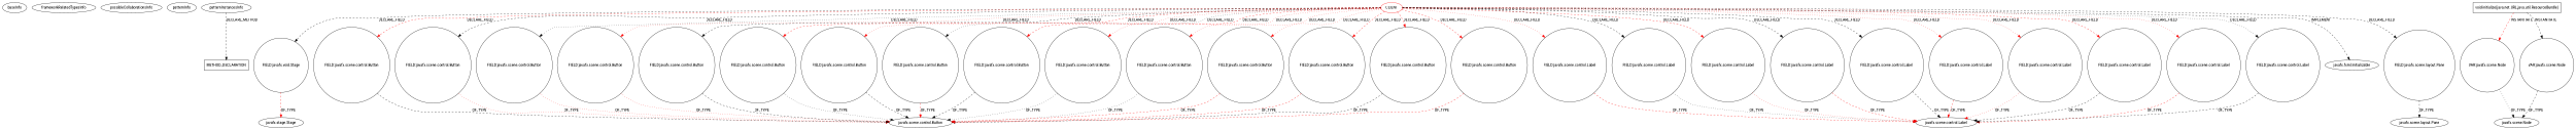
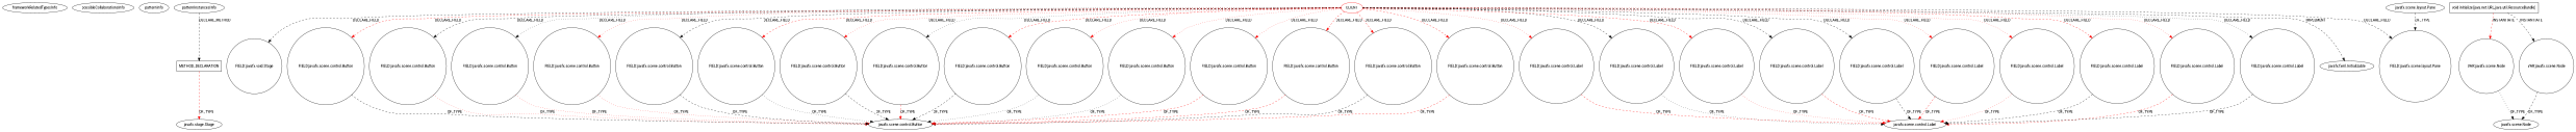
  digraph {
    fontname="Roboto Condensed"
    node [fontname="Roboto Condensed" isFrameworkType=false shape=circle vertexType=FIELD_DECLARATION]
    edge [color=red fontname="Roboto Condensed" style=dashed]
-   baseInfo [category=pattern graphId=505 isAnonymous=false possibleRelation=false isFrameworkType="" shape="" vertexType=""]
    frameworkRelatedTypesInfo [0="javafx.fxml.Initializable" isFrameworkType="" shape="" vertexType=""]
    possibleCollaborationsInfo [isFrameworkType="" shape="" vertexType=""]
    patternInfo [frequency=2.0 patternRootClient=0 isFrameworkType="" shape="" vertexType=""]
    patternInstancesInfo [0="walker-clint-AIProj3~/walker-clint-AIProj3/AIProj3-master/src/application/GameBoardController.java~GameBoardController~4712" 1="RomeoGolf-BC~/RomeoGolf-BC/BC-master/src/romeogolf/bc/MainController.java~MainController~1142" isFrameworkType="" shape="" vertexType=""]
    n6 [label=METHOD_DECLARATION shape=box vertexType=CLIENT_METHOD_DECLARATION]
    n7 [label="FIELD:javafx.void.Stage"]
    n8 [label="javafx.stage.Stage" vertexType=FRAMEWORK_CLASS_TYPE shape=""]
    n9 [color=red label=CLIENT vertexType=ROOT_CLIENT_CLASS_DECLARATION shape=""]
    n10 [label="FIELD:javafx.scene.control.Button"]
    n11 [label="FIELD:javafx.scene.control.Button"]
    n12 [label="FIELD:javafx.scene.control.Button"]
    n13 [label="FIELD:javafx.scene.control.Button"]
    n14 [label="FIELD:javafx.scene.control.Button"]
    n15 [label="FIELD:javafx.scene.control.Button"]
    n16 [label="FIELD:javafx.scene.control.Button"]
    n17 [label="FIELD:javafx.scene.control.Button"]
    n18 [label="FIELD:javafx.scene.control.Button"]
    n19 [label="FIELD:javafx.scene.control.Button"]
    n20 [label="FIELD:javafx.scene.control.Button"]
    n21 [label="FIELD:javafx.scene.control.Button"]
    n22 [label="FIELD:javafx.scene.control.Button"]
    n23 [label="FIELD:javafx.scene.control.Button"]
    n24 [label="FIELD:javafx.scene.control.Button"]
    n25 [label="FIELD:javafx.scene.control.Label"]
    n26 [label="FIELD:javafx.scene.control.Label"]
    n27 [label="FIELD:javafx.scene.control.Label"]
    n28 [label="FIELD:javafx.scene.control.Label"]
    n29 [label="FIELD:javafx.scene.control.Label"]
    n30 [label="FIELD:javafx.scene.control.Label"]
    n31 [label="FIELD:javafx.scene.control.Label"]
    n32 [label="FIELD:javafx.scene.control.Label"]
    n33 [label="FIELD:javafx.scene.control.Label"]
    n34 [label="FIELD:javafx.scene.control.Label"]
    n35 [label="javafx.fxml.Initializable" vertexType=FRAMEWORK_INTERFACE_TYPE shape=""]
    n36 [label="FIELD:javafx.scene.layout.Pane"]
    n37 [label="javafx.scene.control.Button" vertexType=FRAMEWORK_CLASS_TYPE shape=""]
    n38 [label="void initialize(java.net.URL,java.util.ResourceBundle)" shape=box vertexType=OVERRIDING_METHOD_DECLARATION]
    n39 [label="VAR:javafx.scene.Node" vertexType=VARIABLE_EXPRESION]
    n40 [label="VAR:javafx.scene.Node" vertexType=VARIABLE_EXPRESION]
    n41 [label="javafx.scene.control.Label" vertexType=FRAMEWORK_CLASS_TYPE shape=""]
    n42 [label="javafx.scene.layout.Pane" vertexType=FRAMEWORK_CLASS_TYPE shape=""]
    n43 [label="javafx.scene.Node" vertexType=FRAMEWORK_CLASS_TYPE shape=""]
    patternInstancesInfo -> n6 [color=black label=DECLARE_METHOD]
-   n7 -> n8 [label=OF_TYPE]
+   n6 -> n8 [label=OF_TYPE]
    n9 -> n7 [color=black label=DECLARE_FIELD]
    n9 -> n10 [label=DECLARE_FIELD]
    n9 -> n11 [color=black label=DECLARE_FIELD]
    n9 -> n12 [color=black label=DECLARE_FIELD style=dotted]
    n9 -> n13 [label=DECLARE_FIELD style=dotted]
    n9 -> n14 [color=black label=DECLARE_FIELD]
    n9 -> n15 [label=DECLARE_FIELD]
    n9 -> n16 [label=DECLARE_FIELD style=dotted]
    n9 -> n17 [color=black label=DECLARE_FIELD style=dotted]
    n9 -> n18 [label=DECLARE_FIELD]
    n9 -> n19 [label=DECLARE_FIELD style=dotted]
    n9 -> n20 [label=DECLARE_FIELD style=dotted]
    n9 -> n21 [label=DECLARE_FIELD style=dotted]
    n9 -> n22 [label=DECLARE_FIELD]
    n9 -> n23 [label=DECLARE_FIELD]
    n9 -> n24 [label=DECLARE_FIELD]
    n9 -> n25 [label=DECLARE_FIELD style=dotted]
    n9 -> n26 [color=black label=DECLARE_FIELD]
    n9 -> n27 [label=DECLARE_FIELD]
    n9 -> n28 [color=black label=DECLARE_FIELD]
    n9 -> n29 [color=black label=DECLARE_FIELD]
    n9 -> n30 [label=DECLARE_FIELD style=dotted]
    n9 -> n31 [label=DECLARE_FIELD style=dotted]
    n9 -> n32 [label=DECLARE_FIELD]
    n9 -> n33 [label=DECLARE_FIELD style=dotted]
    n9 -> n34 [color=black label=DECLARE_FIELD style=dotted]
    n9 -> n35 [color=black label=IMPLEMENT]
    n9 -> n36 [color=black label=DECLARE_FIELD]
    n10 -> n37 [color=black label=OF_TYPE]
    n11 -> n37 [label=OF_TYPE style=dotted]
    n12 -> n37 [label=OF_TYPE style=dotted]
    n13 -> n37 [label=OF_TYPE style=dotted]
    n14 -> n37 [color=black label=OF_TYPE]
    n15 -> n37 [color=black label=OF_TYPE style=dotted]
    n16 -> n37 [color=black label=OF_TYPE]
    n17 -> n37 [label=OF_TYPE]
    n18 -> n37 [color=black label=OF_TYPE]
    n19 -> n37 [color=black label=OF_TYPE style=dotted]
    n20 -> n37 [color=black label=OF_TYPE style=dotted]
    n21 -> n37 [label=OF_TYPE]
    n22 -> n37 [label=OF_TYPE]
    n23 -> n37 [color=black label=OF_TYPE]
    n24 -> n37 [label=OF_TYPE]
    n25 -> n41 [label=OF_TYPE]
    n26 -> n41 [color=black label=OF_TYPE style=dotted]
    n27 -> n41 [label=OF_TYPE style=dotted]
    n28 -> n41 [label=OF_TYPE]
    n29 -> n41 [color=black label=OF_TYPE]
    n30 -> n41 [label=OF_TYPE]
    n31 -> n41 [label=OF_TYPE style=dotted]
    n32 -> n41 [color=black label=OF_TYPE]
    n33 -> n41 [label=OF_TYPE]
    n34 -> n41 [color=black label=OF_TYPE]
-   n36 -> n42 [color=black label=OF_TYPE]
+   n42 -> n36 [color=black label=OF_TYPE]
    n38 -> n39 [label=INSTANTIATE]
    n38 -> n40 [color=black label=INSTANTIATE]
    n39 -> n43 [color=black label=OF_TYPE style=dotted]
    n40 -> n43 [color=black label=OF_TYPE]
  }
